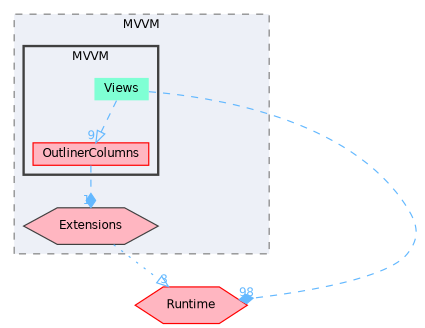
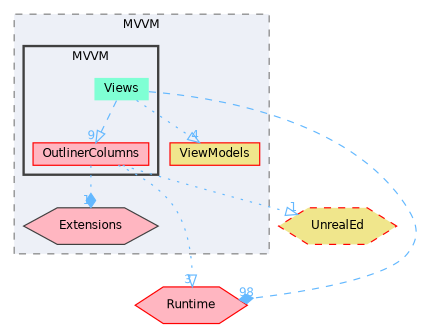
  digraph {
    compound=true
    node [fillcolor=lightpink fontname=Helvetica fontsize=10 shape=hexagon style=filled color=red]
    edge [arrowhead=onormal color=steelblue1 fontcolor=steelblue1 fontname=Helvetica fontsize=10 headlabel=1 labeldistance=1.5 labelfontname=Helvetica labelfontsize=10 style=dotted]
    n1 [fillcolor=aquamarine height=0.2 label=Views shape=plaintext width=0.4 color=""]
    n2 [height=0.2 label=OutlinerColumns shape=box width=0.4]
+   n3 [fillcolor=khaki height=0.2 label=ViewModels shape=box width=0.4]
    n4 [color=grey25 height=0.2 label=Extensions width=0.4]
    n5 [height=0.2 label=Runtime width=0.4]
+   n6 [fillcolor=khaki height=0.2 label=UnrealEd style="filled,dashed" width=0.4]
    subgraph cluster_1 {
      bgcolor="#edf0f7"
      fontname=Helvetica
      fontsize=10
      label=MVVM
      pencolor=grey50
      style="filled,dashed"
+     n3
      n4
      subgraph cluster_2 {
        bgcolor="#edf0f7"
        fontname=Helvetica
        fontsize=10
        label=MVVM
        pencolor=grey25
        style="filled,bold"
        n1
        n2
      }
    }
    n1 -> n2 [headlabel=9 style=dashed]
+   n1 -> n3 [headlabel=4]
    n1 -> n5 [arrowhead=diamond headlabel=98 style=dashed]
-   n2 -> n4 [arrowhead=diamond style=dashed]
-   n4 -> n5 [headlabel=3]
+   n2 -> n4 [arrowhead=diamond]
+   n2 -> n5 [headlabel=3]
+   n2 -> n6
  }
